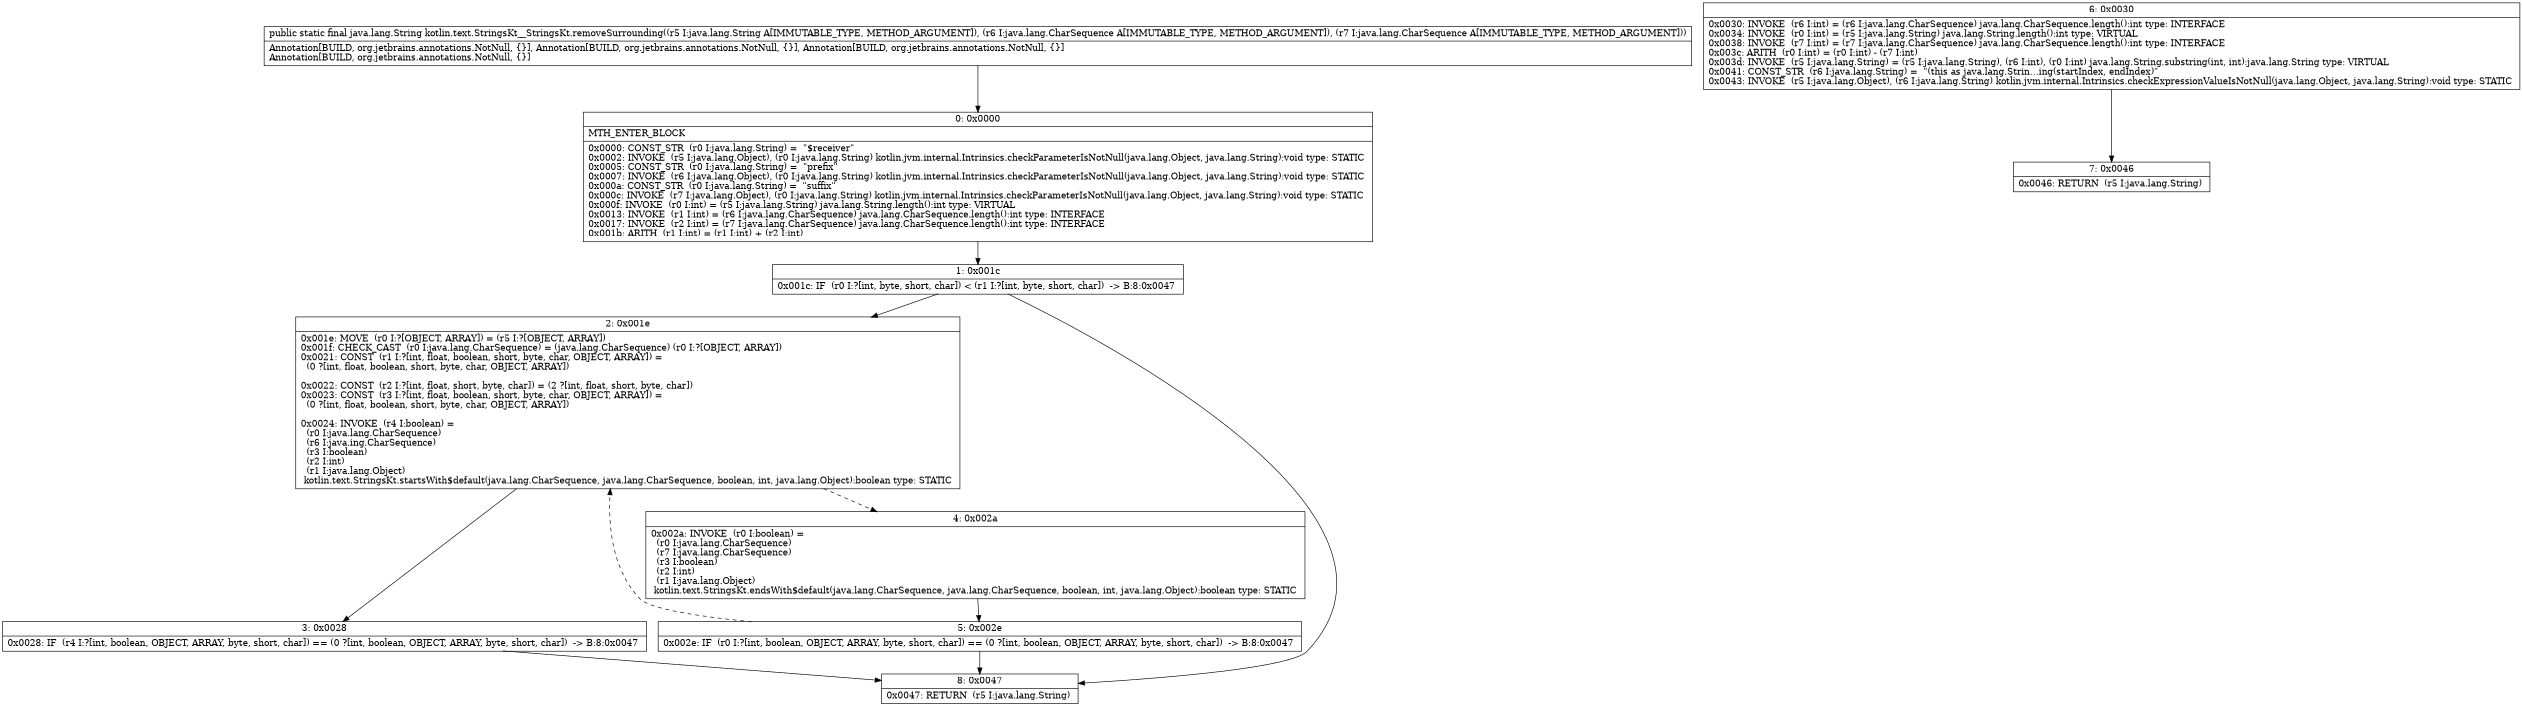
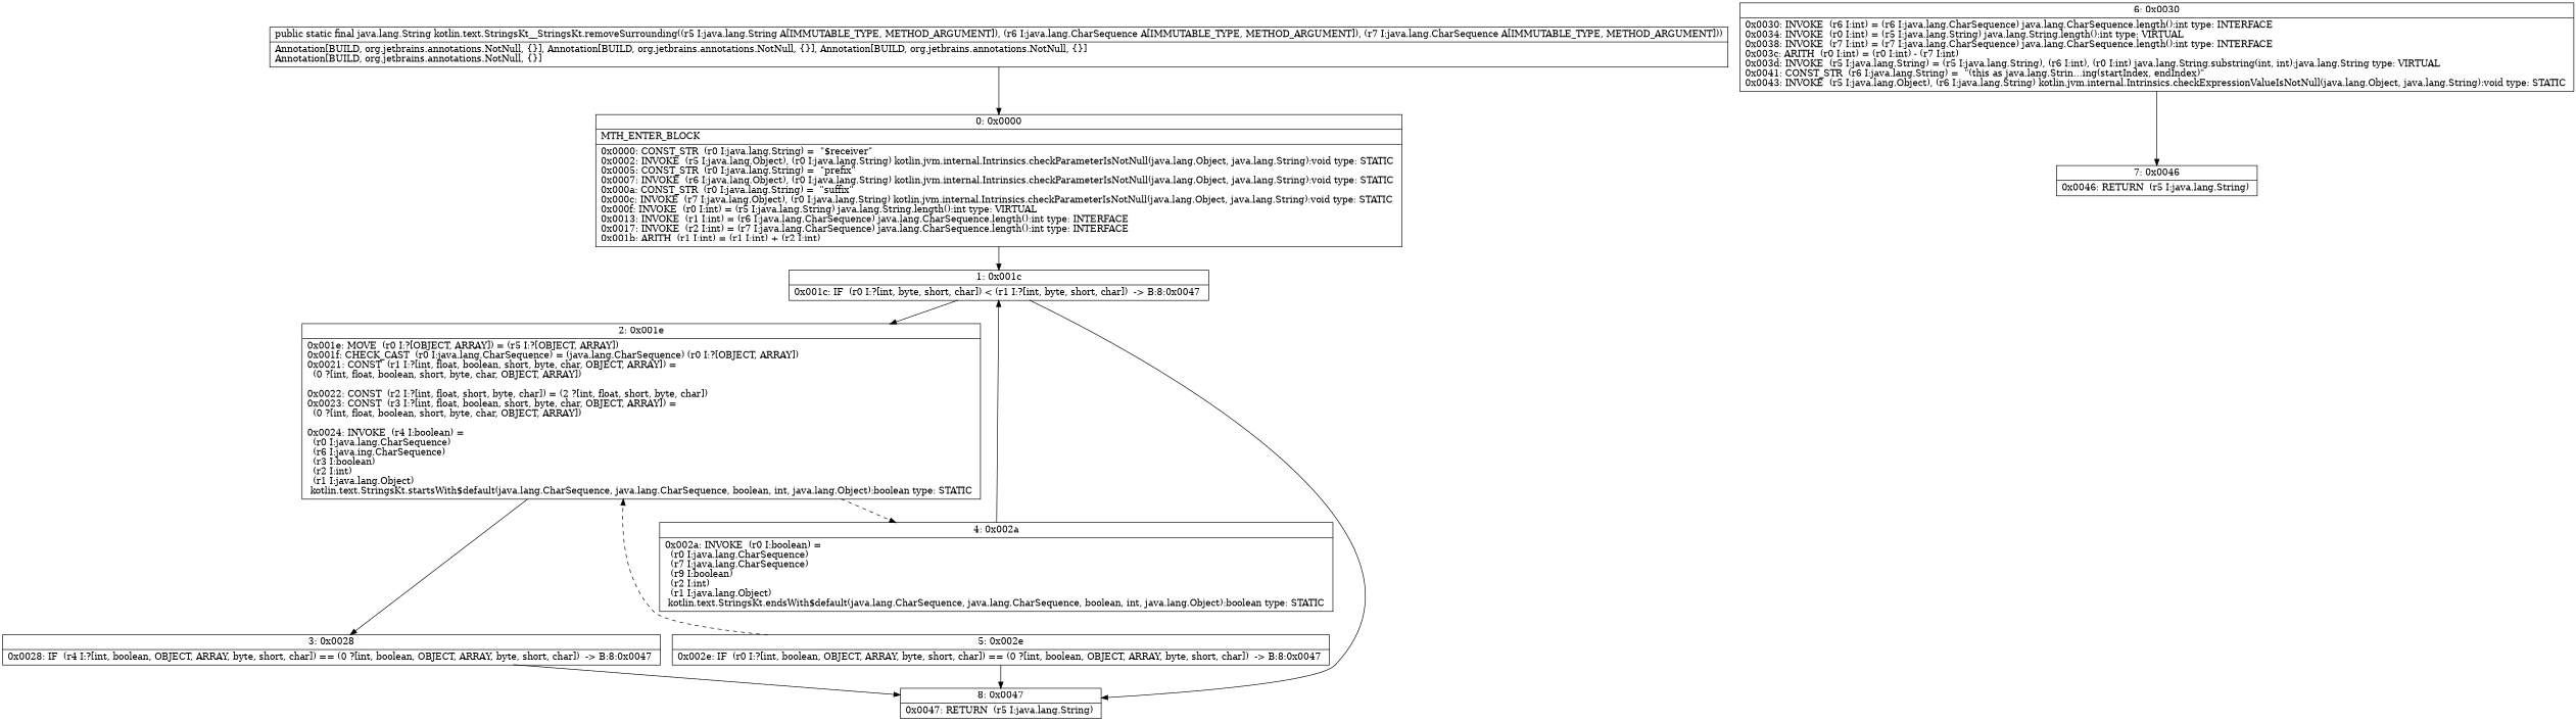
  digraph {
    node [shape=record]
    n1 [label="{0\:\ 0x0000|MTH_ENTER_BLOCK\l|0x0000: CONST_STR  (r0 I:java.lang.String) =  \"$receiver\" \l0x0002: INVOKE  (r5 I:java.lang.Object), (r0 I:java.lang.String) kotlin.jvm.internal.Intrinsics.checkParameterIsNotNull(java.lang.Object, java.lang.String):void type: STATIC \l0x0005: CONST_STR  (r0 I:java.lang.String) =  \"prefix\" \l0x0007: INVOKE  (r6 I:java.lang.Object), (r0 I:java.lang.String) kotlin.jvm.internal.Intrinsics.checkParameterIsNotNull(java.lang.Object, java.lang.String):void type: STATIC \l0x000a: CONST_STR  (r0 I:java.lang.String) =  \"suffix\" \l0x000c: INVOKE  (r7 I:java.lang.Object), (r0 I:java.lang.String) kotlin.jvm.internal.Intrinsics.checkParameterIsNotNull(java.lang.Object, java.lang.String):void type: STATIC \l0x000f: INVOKE  (r0 I:int) = (r5 I:java.lang.String) java.lang.String.length():int type: VIRTUAL \l0x0013: INVOKE  (r1 I:int) = (r6 I:java.lang.CharSequence) java.lang.CharSequence.length():int type: INTERFACE \l0x0017: INVOKE  (r2 I:int) = (r7 I:java.lang.CharSequence) java.lang.CharSequence.length():int type: INTERFACE \l0x001b: ARITH  (r1 I:int) = (r1 I:int) + (r2 I:int) \l}"]
    n2 [label="{1\:\ 0x001c|0x001c: IF  (r0 I:?[int, byte, short, char]) \< (r1 I:?[int, byte, short, char])  \-\> B:8:0x0047 \l}"]
    n3 [label="{2\:\ 0x001e|0x001e: MOVE  (r0 I:?[OBJECT, ARRAY]) = (r5 I:?[OBJECT, ARRAY]) \l0x001f: CHECK_CAST  (r0 I:java.lang.CharSequence) = (java.lang.CharSequence) (r0 I:?[OBJECT, ARRAY]) \l0x0021: CONST  (r1 I:?[int, float, boolean, short, byte, char, OBJECT, ARRAY]) = \l  (0 ?[int, float, boolean, short, byte, char, OBJECT, ARRAY])\l \l0x0022: CONST  (r2 I:?[int, float, short, byte, char]) = (2 ?[int, float, short, byte, char]) \l0x0023: CONST  (r3 I:?[int, float, boolean, short, byte, char, OBJECT, ARRAY]) = \l  (0 ?[int, float, boolean, short, byte, char, OBJECT, ARRAY])\l \l0x0024: INVOKE  (r4 I:boolean) = \l  (r0 I:java.lang.CharSequence)\l  (r6 I:java.ing.CharSequence)\l  (r3 I:boolean)\l  (r2 I:int)\l  (r1 I:java.lang.Object)\l kotlin.text.StringsKt.startsWith$default(java.lang.CharSequence, java.lang.CharSequence, boolean, int, java.lang.Object):boolean type: STATIC \l}"]
    n4 [label="{8\:\ 0x0047|0x0047: RETURN  (r5 I:java.lang.String) \l}"]
    n5 [label="{3\:\ 0x0028|0x0028: IF  (r4 I:?[int, boolean, OBJECT, ARRAY, byte, short, char]) == (0 ?[int, boolean, OBJECT, ARRAY, byte, short, char])  \-\> B:8:0x0047 \l}"]
-   n6 [label="{4\:\ 0x002a|0x002a: INVOKE  (r0 I:boolean) = \l  (r0 I:java.lang.CharSequence)\l  (r7 I:java.lang.CharSequence)\l  (r3 I:boolean)\l  (r2 I:int)\l  (r1 I:java.lang.Object)\l kotlin.text.StringsKt.endsWith$default(java.lang.CharSequence, java.lang.CharSequence, boolean, int, java.lang.Object):boolean type: STATIC \l}"]
+   n6 [label="{4\:\ 0x002a|0x002a: INVOKE  (r0 I:boolean) = \l  (r0 I:java.lang.CharSequence)\l  (r7 I:java.lang.CharSequence)\l  (r9 I:boolean)\l  (r2 I:int)\l  (r1 I:java.lang.Object)\l kotlin.text.StringsKt.endsWith$default(java.lang.CharSequence, java.lang.CharSequence, boolean, int, java.lang.Object):boolean type: STATIC \l}"]
    n7 [label="{5\:\ 0x002e|0x002e: IF  (r0 I:?[int, boolean, OBJECT, ARRAY, byte, short, char]) == (0 ?[int, boolean, OBJECT, ARRAY, byte, short, char])  \-\> B:8:0x0047 \l}"]
    n8 [label="{6\:\ 0x0030|0x0030: INVOKE  (r6 I:int) = (r6 I:java.lang.CharSequence) java.lang.CharSequence.length():int type: INTERFACE \l0x0034: INVOKE  (r0 I:int) = (r5 I:java.lang.String) java.lang.String.length():int type: VIRTUAL \l0x0038: INVOKE  (r7 I:int) = (r7 I:java.lang.CharSequence) java.lang.CharSequence.length():int type: INTERFACE \l0x003c: ARITH  (r0 I:int) = (r0 I:int) \- (r7 I:int) \l0x003d: INVOKE  (r5 I:java.lang.String) = (r5 I:java.lang.String), (r6 I:int), (r0 I:int) java.lang.String.substring(int, int):java.lang.String type: VIRTUAL \l0x0041: CONST_STR  (r6 I:java.lang.String) =  \"(this as java.lang.Strin…ing(startIndex, endIndex)\" \l0x0043: INVOKE  (r5 I:java.lang.Object), (r6 I:java.lang.String) kotlin.jvm.internal.Intrinsics.checkExpressionValueIsNotNull(java.lang.Object, java.lang.String):void type: STATIC \l}"]
    n9 [label="{7\:\ 0x0046|0x0046: RETURN  (r5 I:java.lang.String) \l}"]
    n10 [label="{public static final java.lang.String kotlin.text.StringsKt__StringsKt.removeSurrounding((r5 I:java.lang.String A[IMMUTABLE_TYPE, METHOD_ARGUMENT]), (r6 I:java.lang.CharSequence A[IMMUTABLE_TYPE, METHOD_ARGUMENT]), (r7 I:java.lang.CharSequence A[IMMUTABLE_TYPE, METHOD_ARGUMENT]))  | Annotation[BUILD, org.jetbrains.annotations.NotNull, \{\}], Annotation[BUILD, org.jetbrains.annotations.NotNull, \{\}], Annotation[BUILD, org.jetbrains.annotations.NotNull, \{\}]\lAnnotation[BUILD, org.jetbrains.annotations.NotNull, \{\}]\l}"]
    n1 -> n2
    n2 -> n3 [style=solid]
    n2 -> n4
    n3 -> n5
    n3 -> n6 [style=dashed]
    n5 -> n4
-   n6 -> n7
+   n6 -> n2
    n7 -> n3 [style=dashed]
    n7 -> n4
    n8 -> n9
    n10 -> n1
  }
